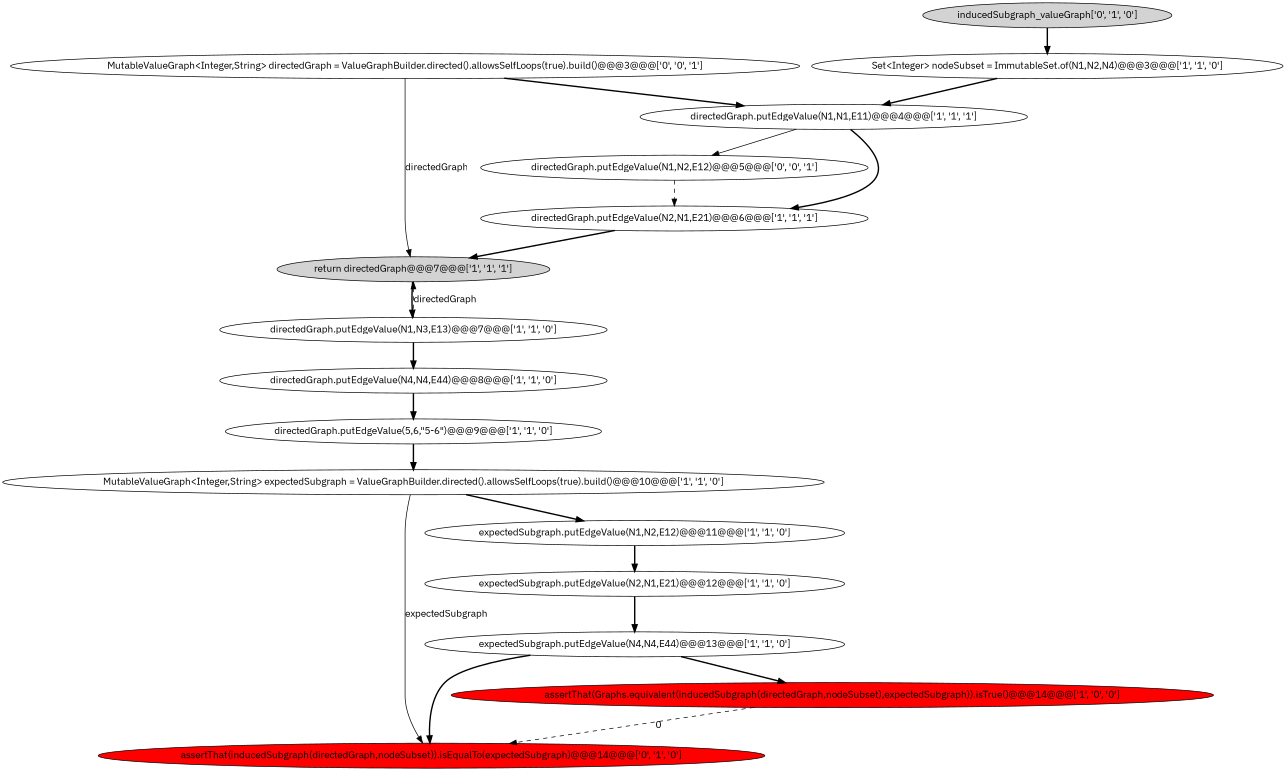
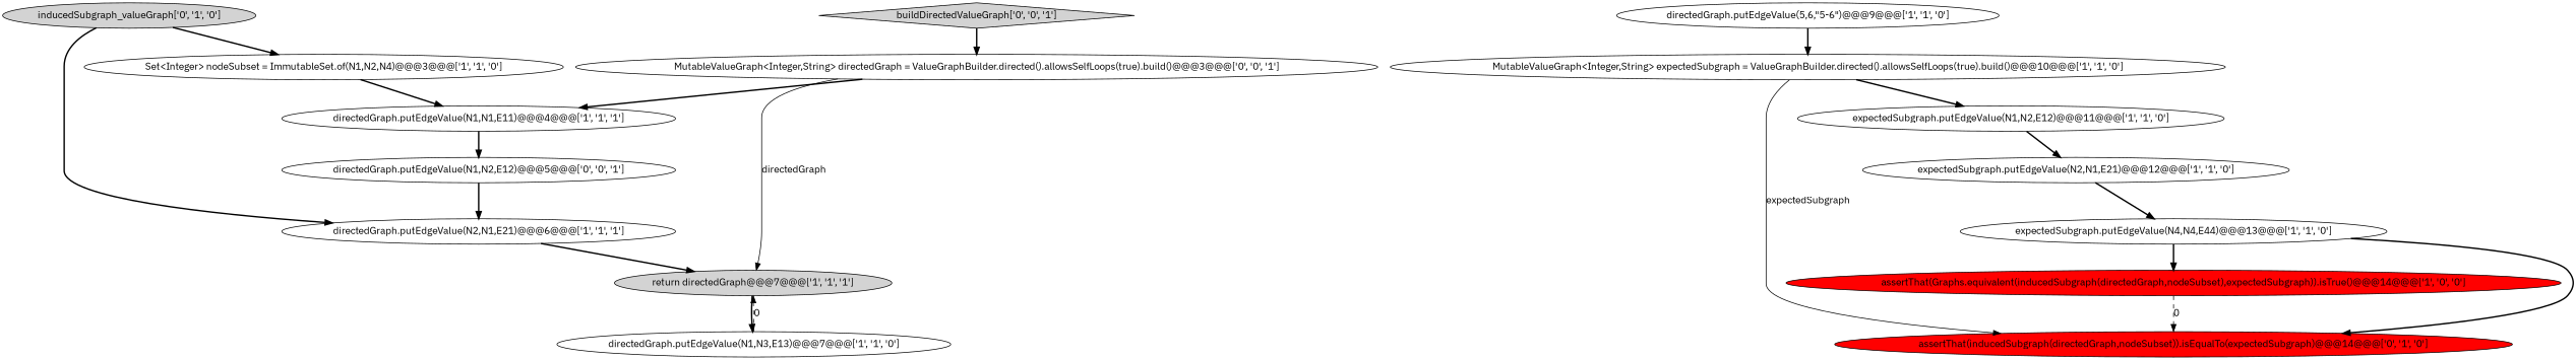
  digraph {
    fontname="IBM Plex Sans"
    node [fillcolor=white fontname="IBM Plex Sans" shape=ellipse style=filled]
    edge [fontname="IBM Plex Sans" style=bold]
    n1 [label="Set<Integer> nodeSubset = ImmutableSet.of(N1,N2,N4)@@@3@@@['1', '1', '0']"]
    n2 [label="directedGraph.putEdgeValue(N1,N1,E11)@@@4@@@['1', '1', '1']"]
    n3 [label="directedGraph.putEdgeValue(N2,N1,E21)@@@6@@@['1', '1', '1']"]
    n4 [label="directedGraph.putEdgeValue(N1,N2,E12)@@@5@@@['0', '0', '1']"]
    n5 [fillcolor=lightgray label="return directedGraph@@@7@@@['1', '1', '1']"]
    n6 [label="directedGraph.putEdgeValue(N1,N3,E13)@@@7@@@['1', '1', '0']"]
    n7 [label="expectedSubgraph.putEdgeValue(N4,N4,E44)@@@13@@@['1', '1', '0']"]
    n8 [fillcolor=red label="assertThat(Graphs.equivalent(inducedSubgraph(directedGraph,nodeSubset),expectedSubgraph)).isTrue()@@@14@@@['1', '0', '0']"]
    n9 [fillcolor=red label="assertThat(inducedSubgraph(directedGraph,nodeSubset)).isEqualTo(expectedSubgraph)@@@14@@@['0', '1', '0']"]
    n10 [label="MutableValueGraph<Integer,String> directedGraph = ValueGraphBuilder.directed().allowsSelfLoops(true).build()@@@3@@@['0', '0', '1']"]
    n11 [label="MutableValueGraph<Integer,String> expectedSubgraph = ValueGraphBuilder.directed().allowsSelfLoops(true).build()@@@10@@@['1', '1', '0']"]
    n12 [label="expectedSubgraph.putEdgeValue(N1,N2,E12)@@@11@@@['1', '1', '0']"]
    n13 [label="expectedSubgraph.putEdgeValue(N2,N1,E21)@@@12@@@['1', '1', '0']"]
-   n14 [label="directedGraph.putEdgeValue(N4,N4,E44)@@@8@@@['1', '1', '0']"]
    n15 [label="directedGraph.putEdgeValue(5,6,\"5-6\")@@@9@@@['1', '1', '0']"]
    n16 [fillcolor=lightgray label="inducedSubgraph_valueGraph['0', '1', '0']"]
+   n17 [fillcolor=lightgray label="buildDirectedValueGraph['0', '0', '1']" shape=diamond]
    n1 -> n2
-   n2 -> n3
-   n2 -> n4 [style=solid]
+   n16 -> n3
+   n2 -> n4
    n3 -> n5
-   n4 -> n3 [style=dashed]
+   n4 -> n3
    n5 -> n6
-   n6 -> n5 [label=directedGraph style=dashed]
-   n6 -> n14
+   n6 -> n5 [label=0 style=dashed]
    n7 -> n8
    n7 -> n9
    n8 -> n9 [label=0 style=dashed]
    n10 -> n2
    n10 -> n5 [label=directedGraph style=solid]
    n11 -> n9 [label=expectedSubgraph style=solid]
    n11 -> n12
    n12 -> n13
    n13 -> n7
-   n14 -> n15
    n15 -> n11
    n16 -> n1
+   n17 -> n10
  }
